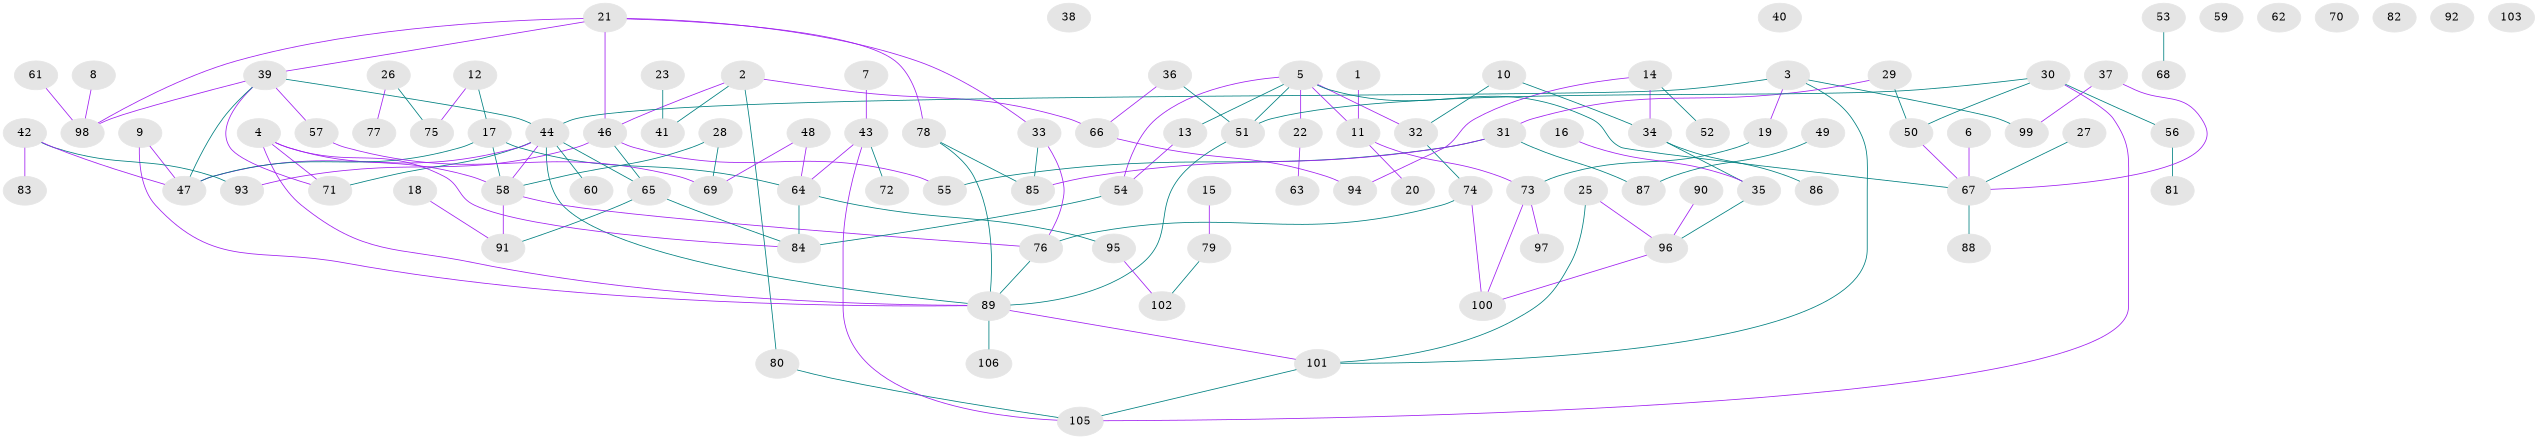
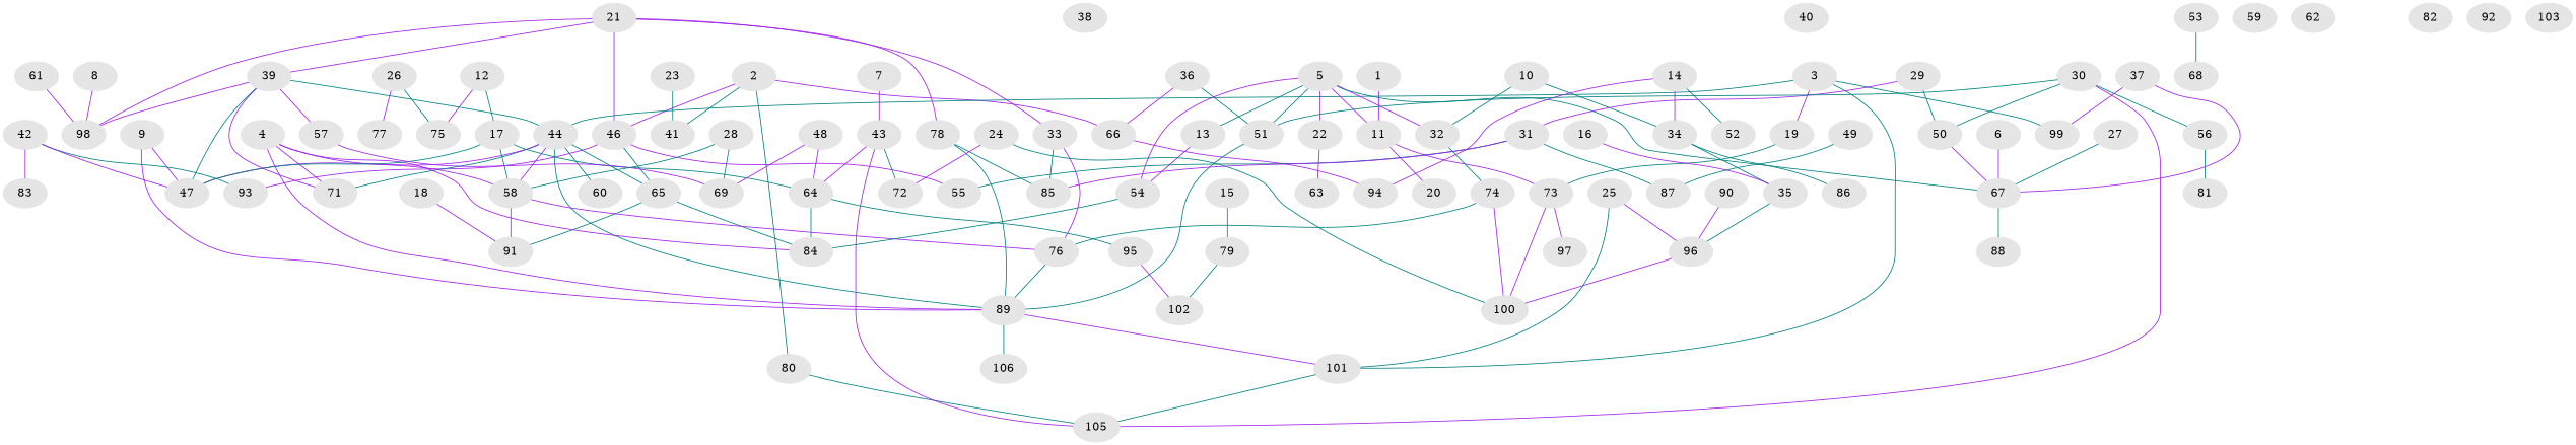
  graph {
    node [color=gray90 style=filled]
    edge [color=purple]
    1
    11
    20
    73
    2
    41
    46
    66
    80
    55
    93
    65
    94
    105
    3
    19
    44
    99
    101
    58
    71
    89
    47
    60
    4
    84
    91
    76
    106
    5
    13
    22
    32
    51
    54
    67
    63
    74
    88
    6
    7
    43
    64
    72
    8
    98
    9
    10
    34
    35
    86
    100
    97
    12
    17
    75
    14
    52
    15
    79
    102
    16
    96
    95
    18
    21
    33
    39
    78
    85
    57
    23
+   24
    25
    26
    77
    27
    28
    69
    29
    31
    50
    87
    30
    56
    81
    36
    37
    38
    40
    42
    83
    48
    49
    53
    68
    59
    61
    62
-   70
    82
    90
    92
    103
    1 -- 11
    11 -- 20
    11 -- 73
    73 -- 100
    73 -- 97
    2 -- 41 [color=teal]
    2 -- 46
    2 -- 66
    2 -- 80 [color=teal]
    46 -- 55
    46 -- 93
    46 -- 65 [color=teal]
    66 -- 94
    80 -- 105 [color=teal]
    65 -- 84 [color=teal]
    65 -- 91 [color=teal]
    3 -- 19
    3 -- 44 [color=teal]
    3 -- 99 [color=teal]
    3 -- 101 [color=teal]
    19 -- 73 [color=teal]
    44 -- 65 [color=teal]
    44 -- 58
    44 -- 71 [color=teal]
    44 -- 89 [color=teal]
    44 -- 47
    44 -- 60 [color=teal]
    101 -- 105 [color=teal]
    58 -- 91
    58 -- 76
    89 -- 101
    89 -- 106 [color=teal]
    4 -- 58
    4 -- 71
    4 -- 89
    4 -- 84
    76 -- 89 [color=teal]
    5 -- 11
    5 -- 13 [color=teal]
    5 -- 22
    5 -- 32
    5 -- 51 [color=teal]
    5 -- 54
    5 -- 67 [color=teal]
    13 -- 54
    22 -- 63
    32 -- 74 [color=teal]
    51 -- 89 [color=teal]
    54 -- 84 [color=teal]
    67 -- 88 [color=teal]
    74 -- 76 [color=teal]
    74 -- 100
    6 -- 67
    7 -- 43
    43 -- 105
    43 -- 64
    43 -- 72 [color=teal]
    64 -- 84 [color=teal]
    64 -- 95 [color=teal]
    8 -- 98
    9 -- 89
    9 -- 47
    10 -- 32 [color=teal]
    10 -- 34 [color=teal]
    34 -- 35 [color=teal]
    34 -- 86 [color=teal]
    35 -- 96 [color=teal]
    12 -- 17 [color=teal]
    12 -- 75
    17 -- 58 [color=teal]
    17 -- 47 [color=teal]
    17 -- 64 [color=teal]
    14 -- 94
    14 -- 34
    14 -- 52 [color=teal]
    15 -- 79
    79 -- 102 [color=teal]
    16 -- 35
    96 -- 100
    95 -- 102
    18 -- 91
    21 -- 46
    21 -- 98
    21 -- 33
    21 -- 39
    21 -- 78
    33 -- 76
    33 -- 85 [color=teal]
    39 -- 44 [color=teal]
    39 -- 71
    39 -- 47 [color=teal]
    39 -- 98
    39 -- 57
    78 -- 89 [color=teal]
    78 -- 85 [color=teal]
    57 -- 69
    23 -- 41 [color=teal]
+   24 -- 72
+   24 -- 100 [color=teal]
    25 -- 101 [color=teal]
    25 -- 96
    26 -- 75 [color=teal]
    26 -- 77
    27 -- 67 [color=teal]
    28 -- 58 [color=teal]
    28 -- 69 [color=teal]
    29 -- 31
    29 -- 50 [color=teal]
    31 -- 55 [color=teal]
    31 -- 85
    31 -- 87 [color=teal]
    50 -- 67
    30 -- 105
    30 -- 51 [color=teal]
    30 -- 50 [color=teal]
    30 -- 56 [color=teal]
    56 -- 81 [color=teal]
    36 -- 66
    36 -- 51 [color=teal]
    37 -- 99
    37 -- 67
    42 -- 93 [color=teal]
    42 -- 47
    42 -- 83
    48 -- 64
    48 -- 69
    49 -- 87 [color=teal]
    53 -- 68 [color=teal]
    61 -- 98
    90 -- 96
  }
